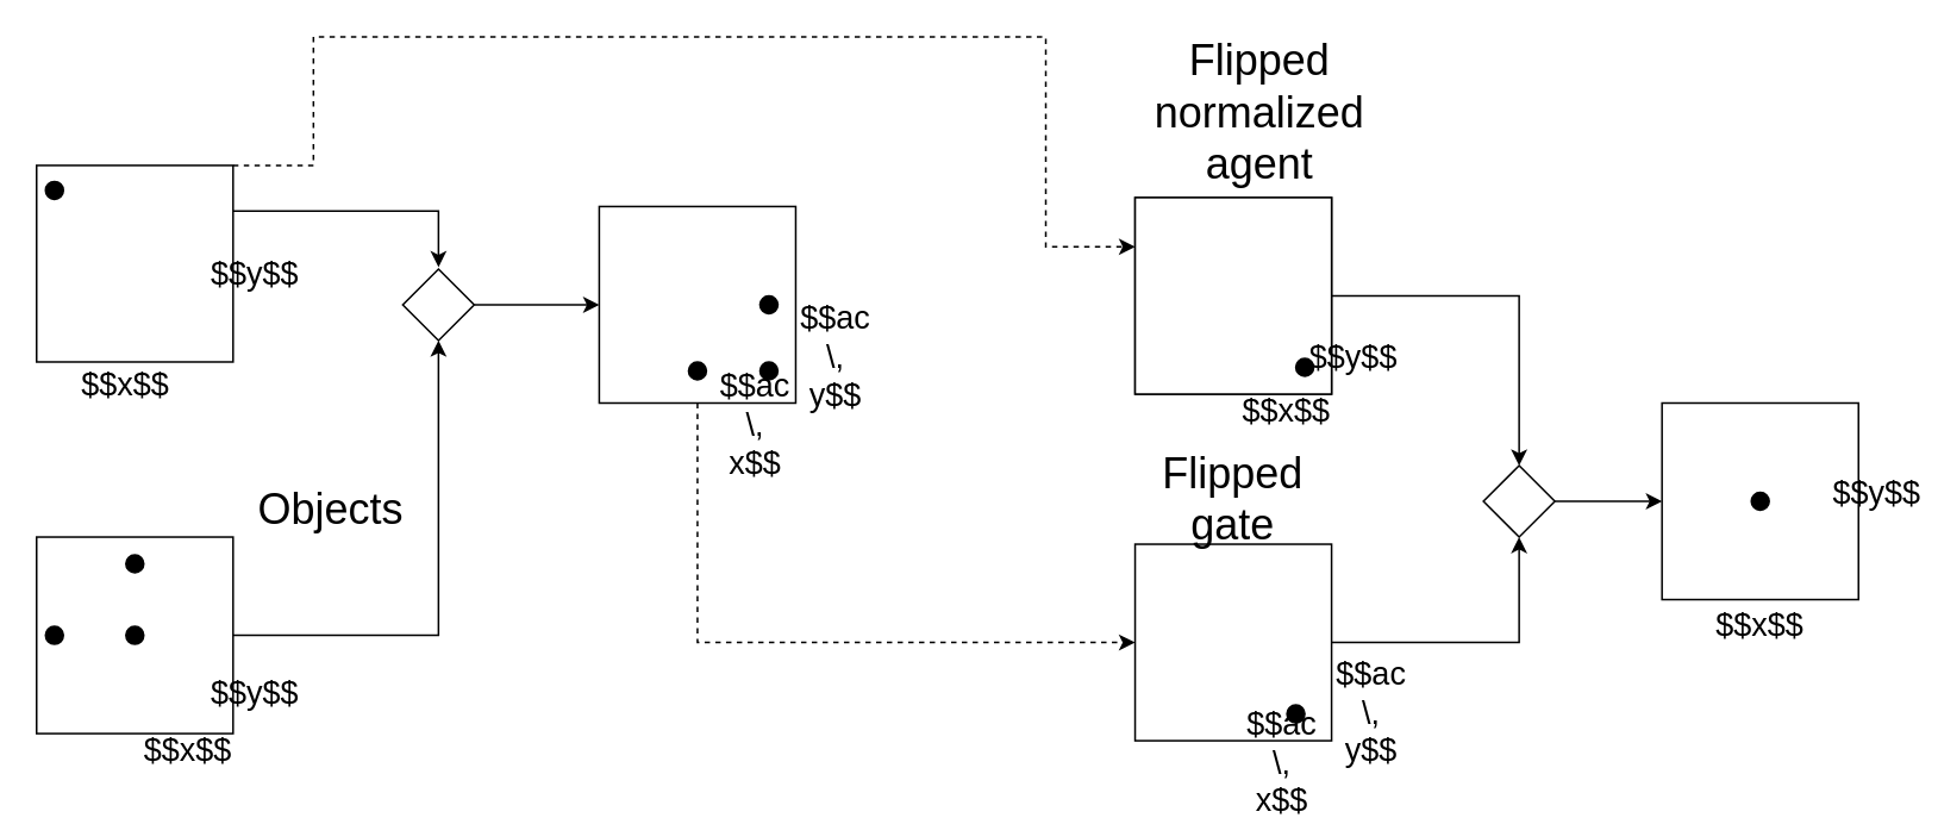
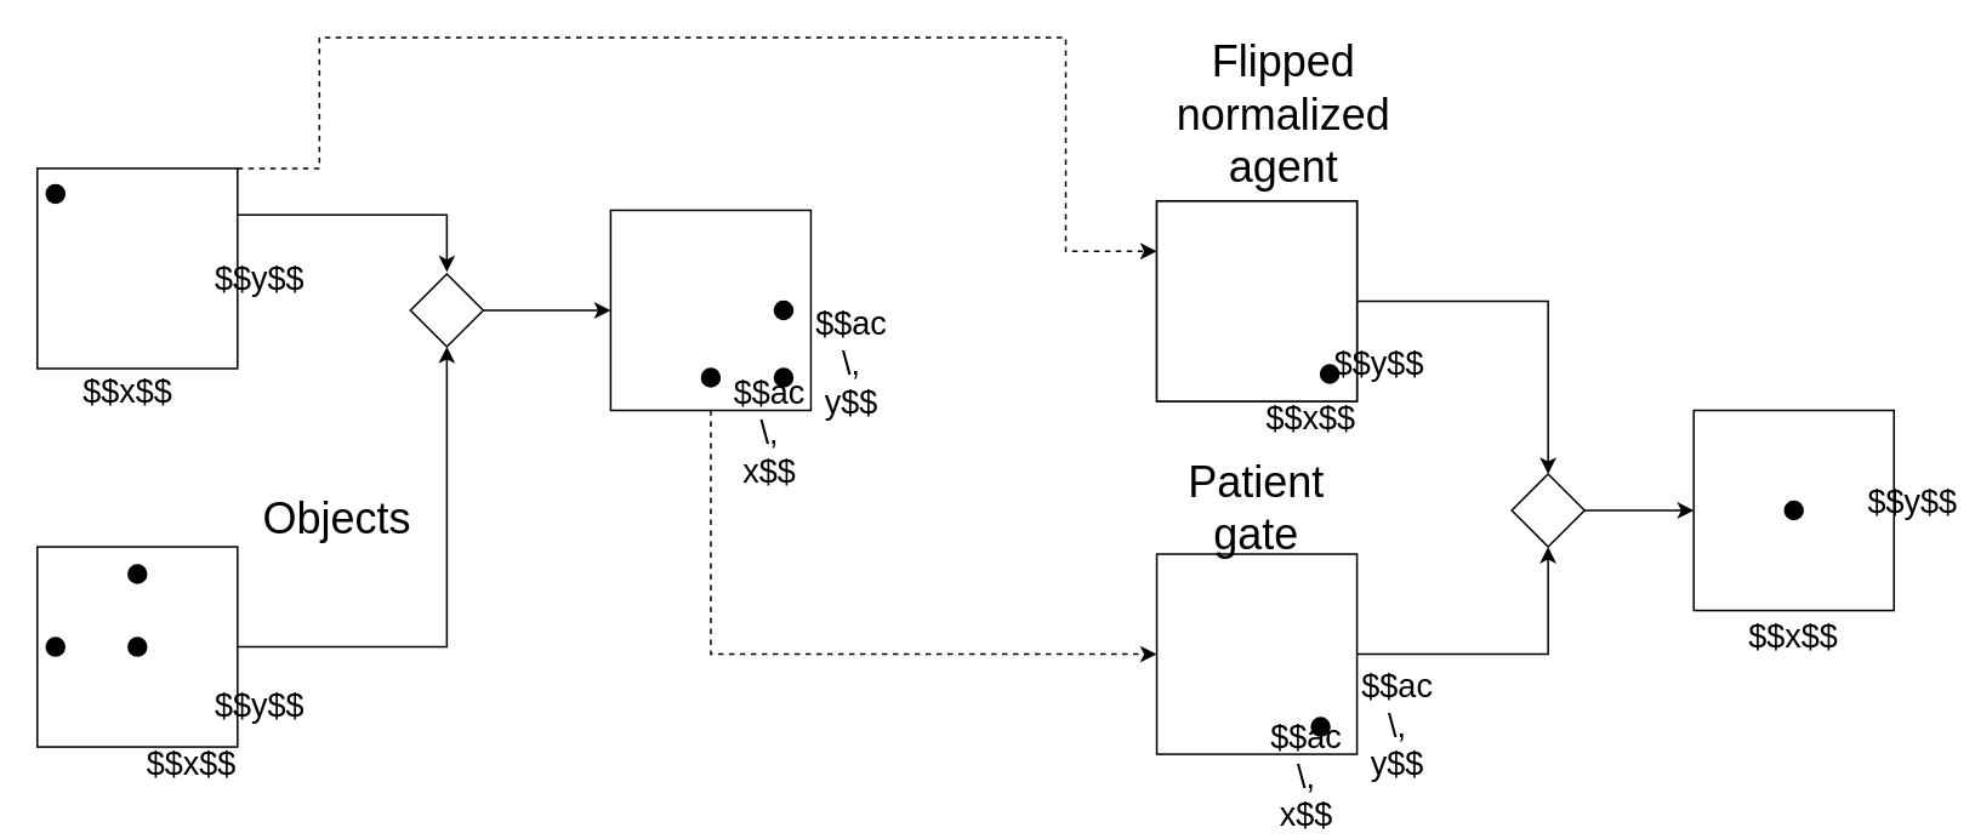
  <mxCell id="0" />
  <mxCell id="1" parent="0" />
  <mxCell id="2" value="Objects" style="text;html=1;strokeColor=none;fillColor=none;align=center;verticalAlign=middle;whiteSpace=wrap;rounded=0;fontSize=24;" vertex="1" parent="1"><mxGeometry x="155" y="270" width="60" height="30" as="geometry" /></mxCell>
  <mxCell id="3" style="edgeStyle=orthogonalEdgeStyle;rounded=0;orthogonalLoop=1;jettySize=auto;html=1;exitX=1;exitY=0.25;exitDx=0;exitDy=0;entryX=0.5;entryY=0;entryDx=0;entryDy=0;fontSize=24;" edge="1" parent="1"><mxGeometry relative="1" as="geometry"><mxPoint x="130" y="117.5" as="sourcePoint" /><mxPoint x="245" y="149" as="targetPoint" /><Array as="points"><mxPoint x="245" y="117" /></Array></mxGeometry></mxCell>
  <mxCell id="4" style="edgeStyle=orthogonalEdgeStyle;rounded=0;orthogonalLoop=1;jettySize=auto;html=1;exitX=1;exitY=0;exitDx=0;exitDy=0;entryX=1;entryY=0.75;entryDx=0;entryDy=0;dashed=1;fontSize=18;" edge="1" parent="1" source="5" target="25"><mxGeometry relative="1" as="geometry"><Array as="points"><mxPoint x="175" y="92" /><mxPoint x="175" y="20" /><mxPoint x="585" y="20" /><mxPoint x="585" y="137" /></Array></mxGeometry></mxCell>
  <mxCell id="5" value="" style="whiteSpace=wrap;html=1;aspect=fixed;fontSize=24;" vertex="1" parent="1"><mxGeometry x="20" y="92" width="110" height="110" as="geometry" /></mxCell>
  <mxCell id="6" style="edgeStyle=orthogonalEdgeStyle;rounded=0;orthogonalLoop=1;jettySize=auto;html=1;exitX=1;exitY=0.5;exitDx=0;exitDy=0;entryX=0.5;entryY=1;entryDx=0;entryDy=0;fontSize=24;" edge="1" parent="1" source="7" target="13"><mxGeometry relative="1" as="geometry" /></mxCell>
  <mxCell id="7" value="" style="whiteSpace=wrap;html=1;aspect=fixed;fontSize=24;" vertex="1" parent="1"><mxGeometry x="20" y="300" width="110" height="110" as="geometry" /></mxCell>
  <mxCell id="8" value="" style="ellipse;whiteSpace=wrap;html=1;aspect=fixed;fontSize=24;fillColor=#000000;" vertex="1" parent="1"><mxGeometry x="25" y="101" width="10" height="10" as="geometry" /></mxCell>
  <mxCell id="9" value="" style="ellipse;whiteSpace=wrap;html=1;aspect=fixed;fontSize=24;fillColor=#000000;" vertex="1" parent="1"><mxGeometry x="70" y="350" width="10" height="10" as="geometry" /></mxCell>
  <mxCell id="10" style="edgeStyle=orthogonalEdgeStyle;rounded=0;orthogonalLoop=1;jettySize=auto;html=1;exitX=0.5;exitY=1;exitDx=0;exitDy=0;entryX=0;entryY=0.5;entryDx=0;entryDy=0;fontSize=24;dashed=1;" edge="1" parent="1" source="11" target="31"><mxGeometry relative="1" as="geometry" /></mxCell>
  <mxCell id="11" value="" style="whiteSpace=wrap;html=1;aspect=fixed;fontSize=24;" vertex="1" parent="1"><mxGeometry x="335" y="115" width="110" height="110" as="geometry" /></mxCell>
  <mxCell id="12" style="edgeStyle=orthogonalEdgeStyle;rounded=0;orthogonalLoop=1;jettySize=auto;html=1;exitX=1;exitY=0.5;exitDx=0;exitDy=0;entryX=0;entryY=0.5;entryDx=0;entryDy=0;fontSize=24;" edge="1" parent="1" source="13" target="11"><mxGeometry relative="1" as="geometry" /></mxCell>
  <mxCell id="13" value="" style="rhombus;whiteSpace=wrap;html=1;fontSize=24;fillColor=default;" vertex="1" parent="1"><mxGeometry x="225" y="150" width="40" height="40" as="geometry" /></mxCell>
  <mxCell id="14" value="" style="ellipse;whiteSpace=wrap;html=1;aspect=fixed;fontSize=24;fillColor=#000000;" vertex="1" parent="1"><mxGeometry x="425" y="165" width="10" height="10" as="geometry" /></mxCell>
  <mxCell id="15" value="&lt;font style=&quot;font-size: 24px&quot;&gt;Flipped normalized agent&lt;br&gt;&lt;/font&gt;" style="text;html=1;strokeColor=none;fillColor=none;align=center;verticalAlign=middle;whiteSpace=wrap;rounded=0;" vertex="1" parent="1"><mxGeometry x="675" y="48" width="60" height="30" as="geometry" /></mxCell>
  <mxCell id="16" style="edgeStyle=orthogonalEdgeStyle;rounded=0;orthogonalLoop=1;jettySize=auto;html=1;exitX=1;exitY=0.5;exitDx=0;exitDy=0;entryX=0.5;entryY=0;entryDx=0;entryDy=0;fontSize=24;" edge="1" parent="1" source="17" target="22"><mxGeometry relative="1" as="geometry" /></mxCell>
  <mxCell id="17" value="" style="whiteSpace=wrap;html=1;aspect=fixed;fontSize=24;" vertex="1" parent="1"><mxGeometry x="635" y="110" width="110" height="110" as="geometry" /></mxCell>
  <mxCell id="18" style="edgeStyle=orthogonalEdgeStyle;rounded=0;orthogonalLoop=1;jettySize=auto;html=1;exitX=1;exitY=0.5;exitDx=0;exitDy=0;entryX=0.5;entryY=1;entryDx=0;entryDy=0;fontSize=24;" edge="1" parent="1" source="31" target="22"><mxGeometry relative="1" as="geometry"><mxPoint x="745" y="395" as="sourcePoint" /></mxGeometry></mxCell>
  <mxCell id="19" value="" style="ellipse;whiteSpace=wrap;html=1;aspect=fixed;fontSize=24;fillColor=#000000;" vertex="1" parent="1"><mxGeometry x="700" y="200" width="10" height="10" as="geometry" /></mxCell>
  <mxCell id="20" value="" style="whiteSpace=wrap;html=1;aspect=fixed;fontSize=24;" vertex="1" parent="1"><mxGeometry x="930" y="225" width="110" height="110" as="geometry" /></mxCell>
  <mxCell id="21" style="edgeStyle=orthogonalEdgeStyle;rounded=0;orthogonalLoop=1;jettySize=auto;html=1;exitX=1;exitY=0.5;exitDx=0;exitDy=0;entryX=0;entryY=0.5;entryDx=0;entryDy=0;fontSize=24;" edge="1" parent="1" source="22" target="20"><mxGeometry relative="1" as="geometry" /></mxCell>
  <mxCell id="22" value="" style="rhombus;whiteSpace=wrap;html=1;fontSize=24;fillColor=default;" vertex="1" parent="1"><mxGeometry x="830" y="260" width="40" height="40" as="geometry" /></mxCell>
  <mxCell id="23" value="" style="ellipse;whiteSpace=wrap;html=1;aspect=fixed;fontSize=24;fillColor=#000000;" vertex="1" parent="1"><mxGeometry x="980" y="275" width="10" height="10" as="geometry" /></mxCell>
  <mxCell id="24" value="" style="group;rotation=-180;" vertex="1" connectable="0" parent="1"><mxGeometry x="635" y="110" width="110" height="110" as="geometry" /></mxCell>
  <mxCell id="25" value="" style="whiteSpace=wrap;html=1;aspect=fixed;fontSize=24;rotation=-180;" vertex="1" parent="24"><mxGeometry width="110" height="110" as="geometry" /></mxCell>
  <mxCell id="26" value="" style="ellipse;whiteSpace=wrap;html=1;aspect=fixed;fontSize=24;fillColor=#000000;rotation=-180;" vertex="1" parent="24"><mxGeometry x="90" y="90" width="10" height="10" as="geometry" /></mxCell>
  <mxCell id="27" value="" style="ellipse;whiteSpace=wrap;html=1;aspect=fixed;fontSize=24;fillColor=#000000;" vertex="1" parent="1"><mxGeometry x="25" y="350" width="10" height="10" as="geometry" /></mxCell>
  <mxCell id="28" value="" style="ellipse;whiteSpace=wrap;html=1;aspect=fixed;fontSize=24;fillColor=#000000;" vertex="1" parent="1"><mxGeometry x="70" y="310" width="10" height="10" as="geometry" /></mxCell>
  <mxCell id="29" value="" style="ellipse;whiteSpace=wrap;html=1;aspect=fixed;fontSize=24;fillColor=#000000;" vertex="1" parent="1"><mxGeometry x="425" y="202" width="10" height="10" as="geometry" /></mxCell>
  <mxCell id="30" value="" style="ellipse;whiteSpace=wrap;html=1;aspect=fixed;fontSize=24;fillColor=#000000;" vertex="1" parent="1"><mxGeometry x="385" y="202" width="10" height="10" as="geometry" /></mxCell>
  <mxCell id="31" value="" style="whiteSpace=wrap;html=1;aspect=fixed;fontSize=24;" vertex="1" parent="1"><mxGeometry x="635" y="304" width="110" height="110" as="geometry" /></mxCell>
- <mxCell id="32" value="&lt;font style=&quot;font-size: 24px&quot;&gt;Flipped gate&lt;br&gt;&lt;/font&gt;" style="text;html=1;strokeColor=none;fillColor=none;align=center;verticalAlign=middle;whiteSpace=wrap;rounded=0;" vertex="1" parent="1"><mxGeometry x="660" y="264" width="60" height="30" as="geometry" /></mxCell>
+ <mxCell id="32" value="&lt;font style=&quot;font-size: 24px&quot;&gt;Patient gate&lt;br&gt;&lt;/font&gt;" style="text;html=1;strokeColor=none;fillColor=none;align=center;verticalAlign=middle;whiteSpace=wrap;rounded=0;" vertex="1" parent="1"><mxGeometry x="660" y="264" width="60" height="30" as="geometry" /></mxCell>
  <mxCell id="33" value="" style="ellipse;whiteSpace=wrap;html=1;aspect=fixed;fontSize=24;fillColor=#000000;" vertex="1" parent="1"><mxGeometry x="720" y="394" width="10" height="10" as="geometry" /></mxCell>
  <mxCell id="34" value="$$x$$" style="text;html=1;strokeColor=none;fillColor=none;align=center;verticalAlign=middle;whiteSpace=wrap;rounded=0;fontSize=18;" vertex="1" parent="1"><mxGeometry x="60" y="205" width="20" height="20" as="geometry" /></mxCell>
  <mxCell id="35" value="$$y$$" style="text;html=1;strokeColor=none;fillColor=none;align=center;verticalAlign=middle;whiteSpace=wrap;rounded=0;fontSize=18;" vertex="1" parent="1"><mxGeometry x="130" y="140" width="25" height="25" as="geometry" /></mxCell>
  <mxCell id="36" value="$$x$$" style="text;html=1;strokeColor=none;fillColor=none;align=center;verticalAlign=middle;whiteSpace=wrap;rounded=0;fontSize=18;" vertex="1" parent="1"><mxGeometry x="95" y="410" width="20" height="20" as="geometry" /></mxCell>
  <mxCell id="37" value="$$y$$" style="text;html=1;strokeColor=none;fillColor=none;align=center;verticalAlign=middle;whiteSpace=wrap;rounded=0;fontSize=18;" vertex="1" parent="1"><mxGeometry x="130" y="375" width="25" height="25" as="geometry" /></mxCell>
  <mxCell id="38" value="$$y$$" style="text;html=1;strokeColor=none;fillColor=none;align=center;verticalAlign=middle;whiteSpace=wrap;rounded=0;fontSize=18;" vertex="1" parent="1"><mxGeometry x="1038" y="263.5" width="25" height="25" as="geometry" /></mxCell>
  <mxCell id="39" value="$$x$$" style="text;html=1;strokeColor=none;fillColor=none;align=center;verticalAlign=middle;whiteSpace=wrap;rounded=0;fontSize=18;" vertex="1" parent="1"><mxGeometry x="975" y="340" width="20" height="20" as="geometry" /></mxCell>
  <mxCell id="40" value="$$ac \, y$$" style="text;html=1;strokeColor=none;fillColor=none;align=center;verticalAlign=middle;whiteSpace=wrap;rounded=0;fontSize=18;" vertex="1" parent="1"><mxGeometry x="455" y="187" width="25" height="25" as="geometry" /></mxCell>
  <mxCell id="41" value="$$ac \, x$$" style="text;html=1;strokeColor=none;fillColor=none;align=center;verticalAlign=middle;whiteSpace=wrap;rounded=0;fontSize=18;" vertex="1" parent="1"><mxGeometry x="410" y="225" width="25" height="25" as="geometry" /></mxCell>
  <mxCell id="42" value="$$ac \, x$$" style="text;html=1;strokeColor=none;fillColor=none;align=center;verticalAlign=middle;whiteSpace=wrap;rounded=0;fontSize=18;" vertex="1" parent="1"><mxGeometry x="705" y="414" width="25" height="25" as="geometry" /></mxCell>
  <mxCell id="43" value="$$ac \, y$$" style="text;html=1;strokeColor=none;fillColor=none;align=center;verticalAlign=middle;whiteSpace=wrap;rounded=0;fontSize=18;" vertex="1" parent="1"><mxGeometry x="755" y="386.5" width="25" height="25" as="geometry" /></mxCell>
  <mxCell id="44" value="$$x$$" style="text;html=1;strokeColor=none;fillColor=none;align=center;verticalAlign=middle;whiteSpace=wrap;rounded=0;fontSize=18;" vertex="1" parent="1"><mxGeometry x="710" y="220" width="20" height="20" as="geometry" /></mxCell>
  <mxCell id="45" value="$$y$$" style="text;html=1;strokeColor=none;fillColor=none;align=center;verticalAlign=middle;whiteSpace=wrap;rounded=0;fontSize=18;" vertex="1" parent="1"><mxGeometry x="745" y="187" width="25" height="25" as="geometry" /></mxCell>
